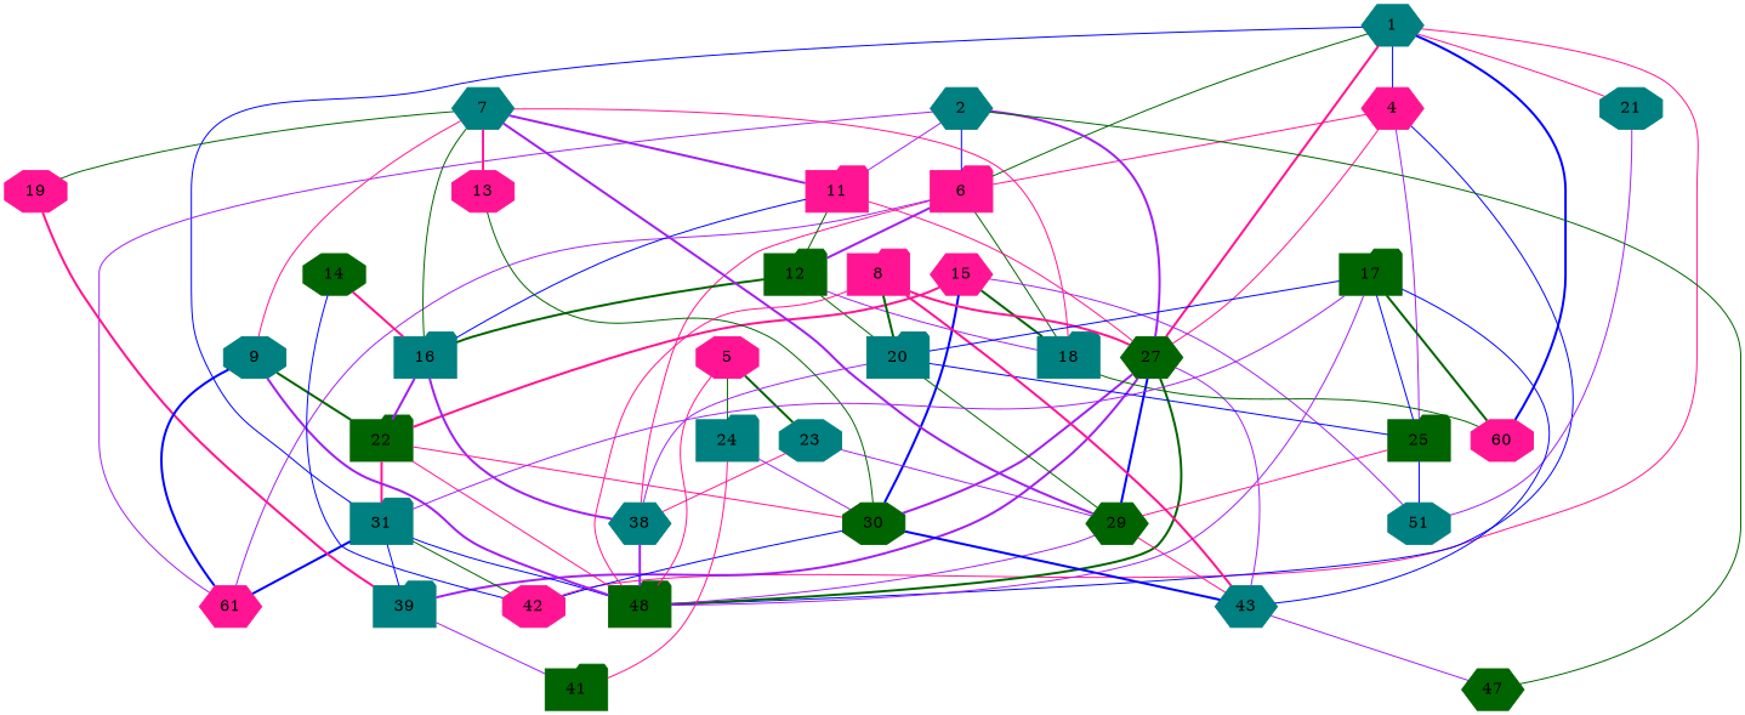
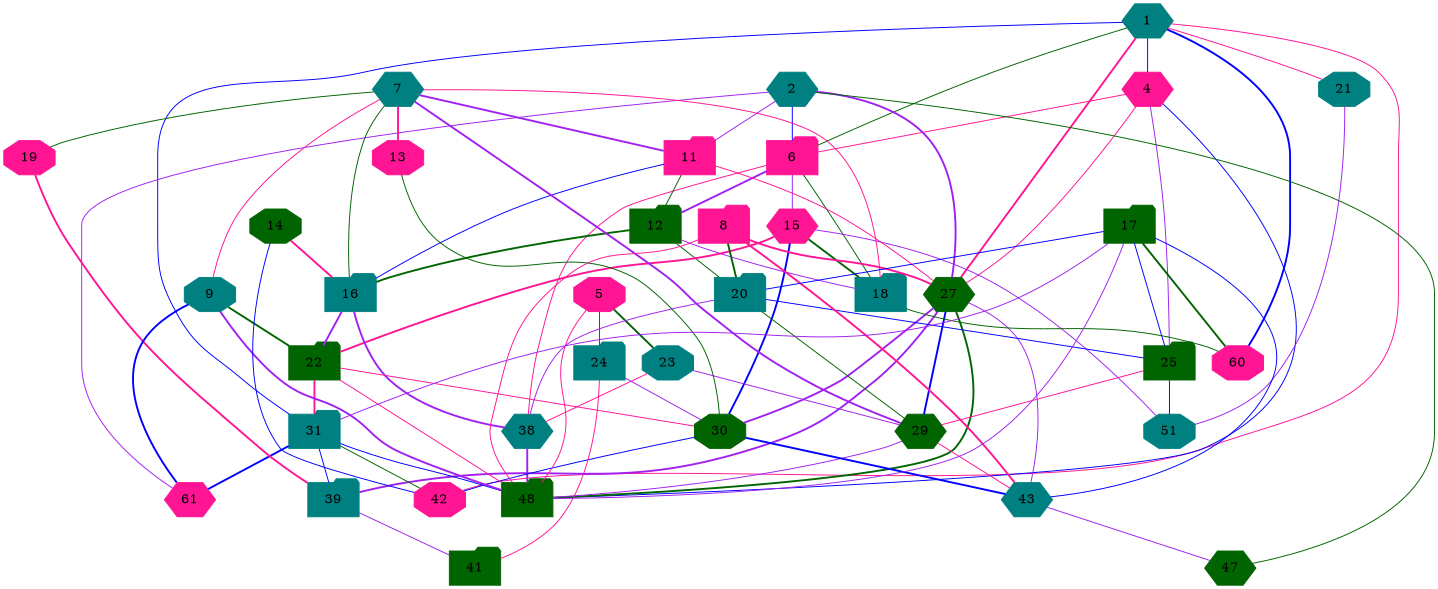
  graph {
    node [color=teal shape=folder style=filled]
    edge [color=purple style=solid]
    1 [shape=hexagon super="+3"]
    4 [color=deeppink shape=hexagon super="+49"]
    6 [color=deeppink super="+37"]
    21 [shape=octagon]
    27 [color=darkgreen shape=hexagon super="+59"]
    31 [super="+52"]
    42 [color=deeppink shape=octagon super="+45"]
    60 [color=deeppink shape=octagon]
    25 [color=darkgreen super="+57"]
    48 [color=darkgreen super="+55"]
    12 [color=darkgreen super="+46"]
    15 [color=deeppink shape=hexagon super="+44"]
    18 [super="+36"]
    38 [shape=hexagon super="+54"]
    51 [shape=octagon]
    29 [color=darkgreen shape=hexagon super="+35"]
    43 [shape=hexagon super="+58"]
    30 [color=darkgreen shape=octagon super="+50"]
    39 [super="+62"]
    61 [color=deeppink shape=hexagon]
    2 [shape=hexagon super="+10"]
    11 [color=deeppink super="+32"]
    47 [color=darkgreen shape=hexagon]
    16 [super="+53"]
    19 [color=deeppink shape=octagon]
    23 [shape=octagon super="+33"]
    5 [color=deeppink shape=octagon]
    24
    41 [color=darkgreen]
    20 [super="+34"]
    22 [color=darkgreen]
    7 [shape=hexagon super="+40"]
    9 [shape=octagon super="+28"]
    13 [color=deeppink shape=octagon]
    8 [color=deeppink super="+56"]
    14 [color=darkgreen shape=octagon]
    17 [color=darkgreen super="+26"]
    1 -- 4 [color=blue weight=2]
    1 -- 6 [color=darkgreen]
    1 -- 21 [color=deeppink]
    1 -- 27 [color=deeppink style=bold]
    1 -- 31 [color=blue]
    1 -- 42 [color=deeppink]
    1 -- 60 [color=blue style=bold]
    4 -- 6 [color=deeppink]
    4 -- 27 [color=deeppink]
    4 -- 25
    4 -- 48 [color=blue]
    6 -- 12 [style=bold]
-   6 -- 61 [weight=2]
+   6 -- 15 [weight=2]
    6 -- 18 [color=darkgreen]
    6 -- 38 [color=deeppink]
    21 -- 51
    27 -- 48 [color=darkgreen style=bold]
    27 -- 29 [color=blue style=bold]
    27 -- 43
    27 -- 30 [style=bold]
    27 -- 39 [style=bold]
    31 -- 42 [color=darkgreen]
    31 -- 48 [color=blue]
    31 -- 39 [color=blue]
    31 -- 61 [color=blue style=bold]
    25 -- 51 [color=blue]
    25 -- 29 [color=deeppink]
    12 -- 18
    12 -- 16 [color=darkgreen style=bold]
    12 -- 20 [color=darkgreen]
    15 -- 18 [color=darkgreen style=bold]
    15 -- 51
    15 -- 30 [color=blue style=bold]
    15 -- 22 [color=deeppink style=bold]
    18 -- 60 [color=darkgreen]
    38 -- 48 [style=bold]
    29 -- 48
    29 -- 43 [color=deeppink]
    43 -- 47
    30 -- 42 [color=blue]
    30 -- 43 [color=blue style=bold]
    39 -- 41
    2 -- 6 [color=blue weight=2]
    2 -- 27 [style=bold]
    2 -- 61
    2 -- 11
    2 -- 47 [color=darkgreen]
    11 -- 27 [color=deeppink weight=2]
    11 -- 12 [color=darkgreen]
    11 -- 16 [color=blue]
    16 -- 38 [style=bold]
    16 -- 22 [style=bold]
    19 -- 39 [color=deeppink style=bold]
    23 -- 38 [color=deeppink weight=2]
    23 -- 29
    5 -- 48 [color=deeppink]
    5 -- 23 [color=darkgreen style=bold]
    5 -- 24 [color=darkgreen]
    24 -- 30
    24 -- 41 [color=deeppink]
    20 -- 25 [color=blue]
    20 -- 38
    20 -- 29 [color=darkgreen]
    22 -- 31 [color=deeppink style=bold]
    22 -- 48 [color=deeppink]
    22 -- 30 [color=deeppink]
    7 -- 18 [color=deeppink]
    7 -- 29 [style=bold]
    7 -- 11 [style=bold]
    7 -- 16 [color=darkgreen]
    7 -- 19 [color=darkgreen]
    7 -- 9 [color=deeppink]
    7 -- 13 [color=deeppink style=bold]
    9 -- 48 [style=bold]
    9 -- 61 [color=blue style=bold]
    9 -- 22 [color=darkgreen style=bold]
    13 -- 30 [color=darkgreen]
    8 -- 27 [color=deeppink style=bold]
    8 -- 48 [color=deeppink weight=2]
    8 -- 43 [color=deeppink style=bold]
    8 -- 20 [color=darkgreen style=bold]
    14 -- 42 [color=blue]
    14 -- 16 [color=deeppink style=bold]
    17 -- 31
    17 -- 60 [color=darkgreen style=bold]
    17 -- 25 [color=blue]
    17 -- 48
    17 -- 43 [color=blue]
    17 -- 20 [color=blue]
  }
